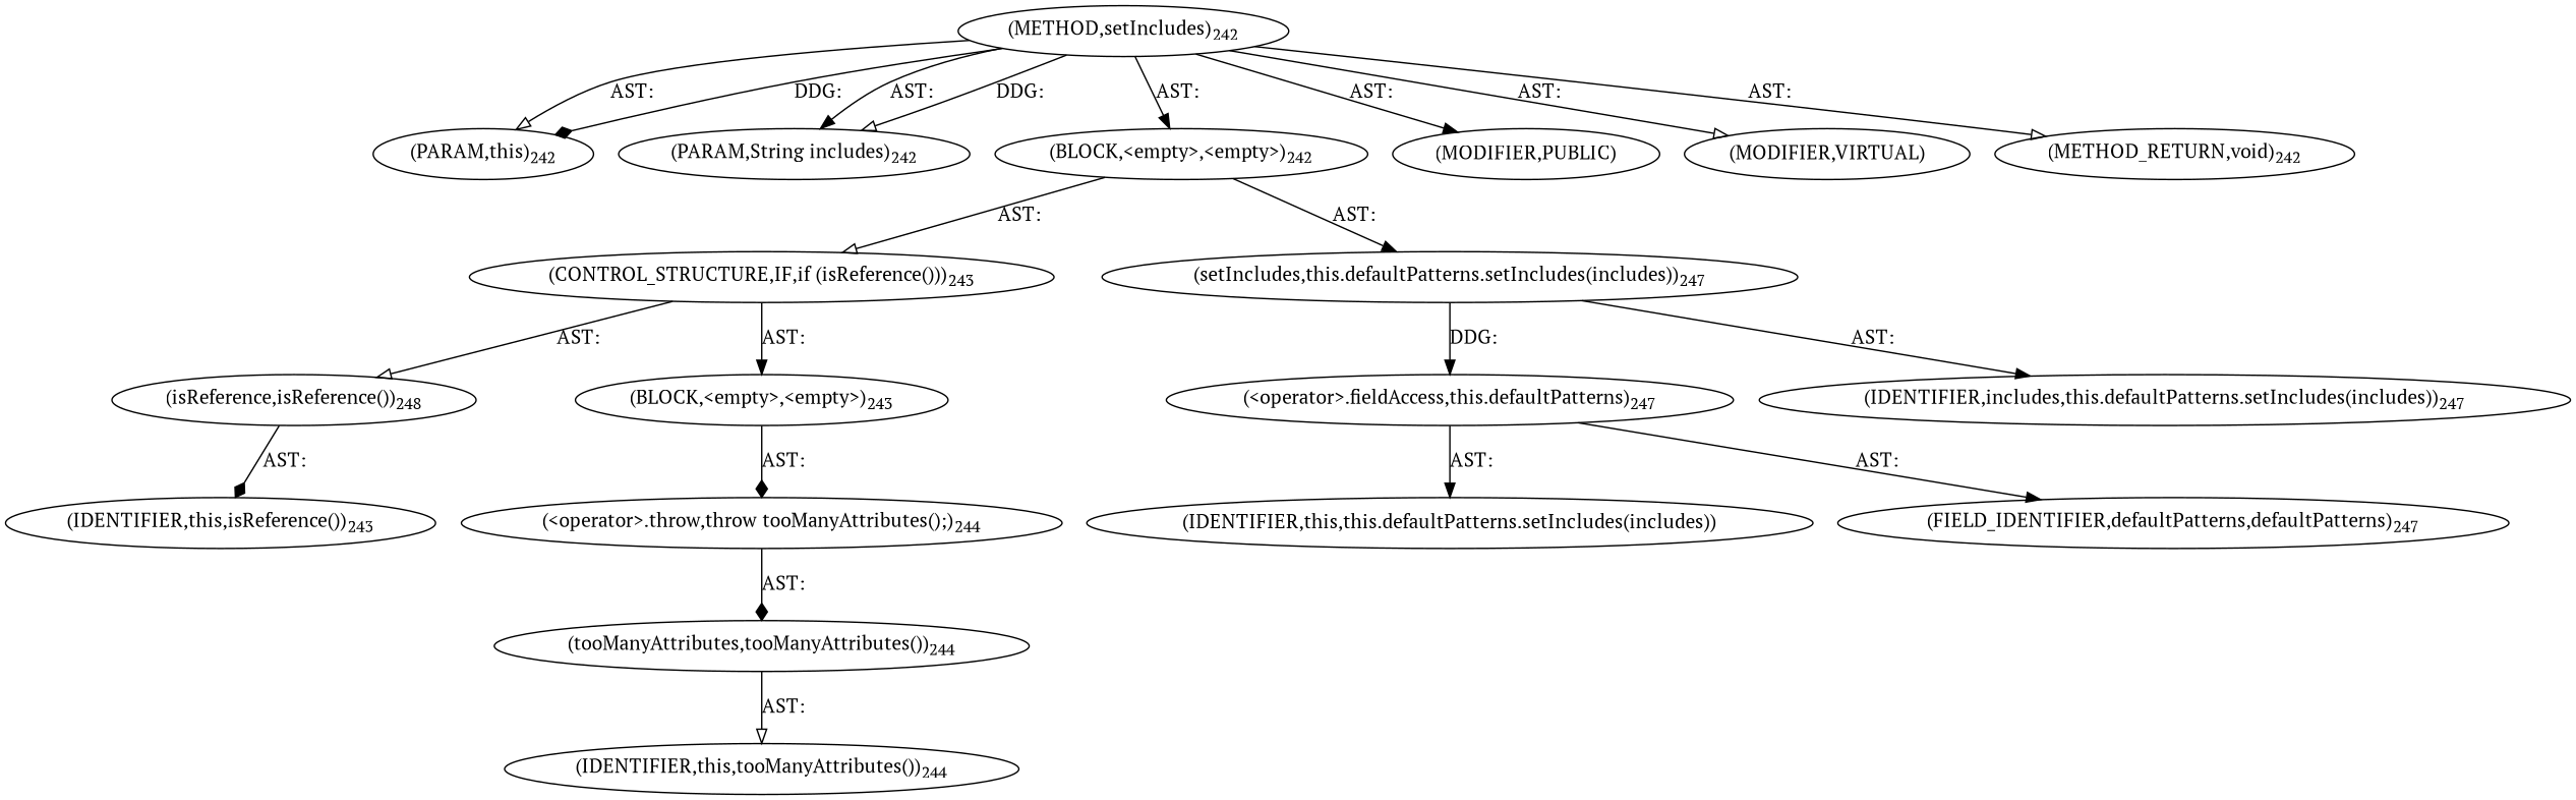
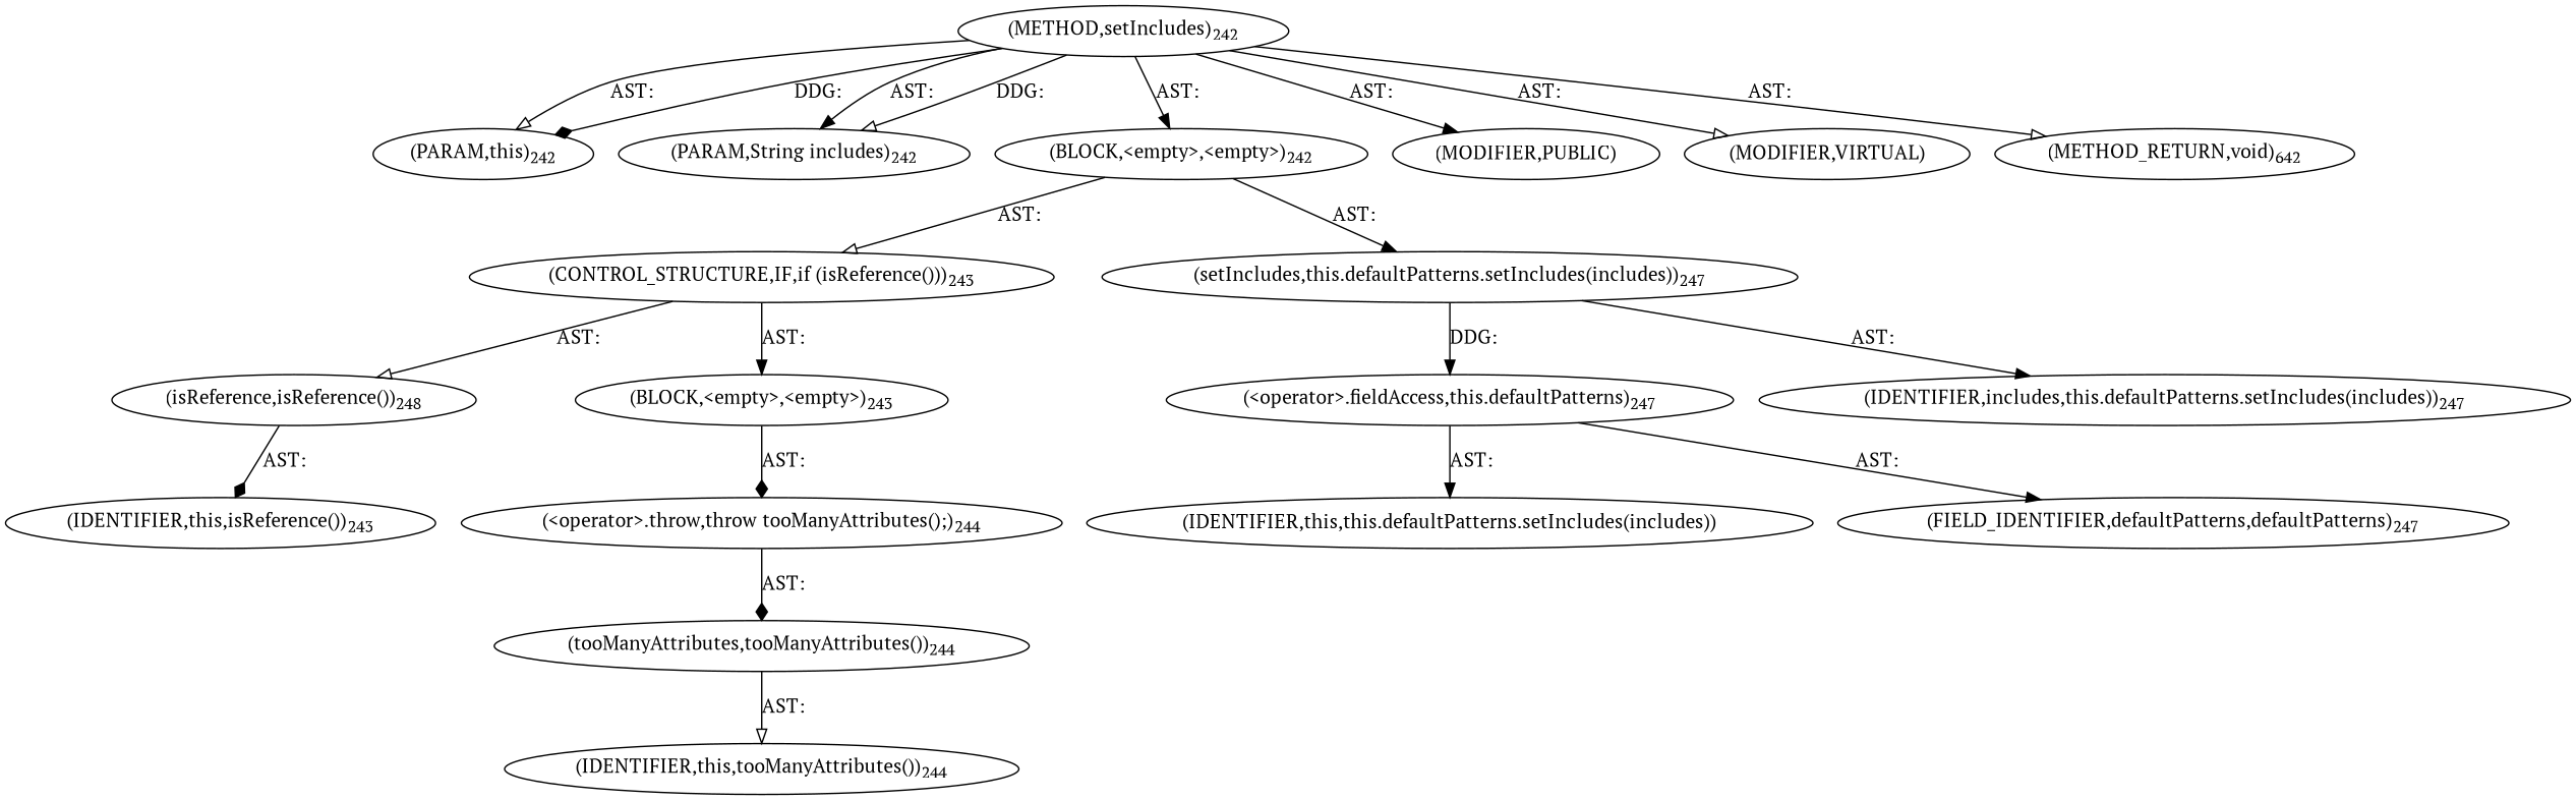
  digraph {
    fontname="PT Serif"
    node [fontname="PT Serif"]
    edge [arrowhead=normal fontname="PT Serif"]
    n1 [label=<(METHOD,setIncludes)<SUB>242</SUB>>]
    n2 [label=<(PARAM,this)<SUB>242</SUB>>]
    n3 [label=<(PARAM,String includes)<SUB>242</SUB>>]
    n4 [label=<(BLOCK,&lt;empty&gt;,&lt;empty&gt;)<SUB>242</SUB>>]
    n5 [label=<(MODIFIER,PUBLIC)>]
    n6 [label=<(MODIFIER,VIRTUAL)>]
-   n7 [label=<(METHOD_RETURN,void)<SUB>242</SUB>>]
+   n7 [label=<(METHOD_RETURN,void)<SUB>642</SUB>>]
    n8 [label=<(CONTROL_STRUCTURE,IF,if (isReference()))<SUB>243</SUB>>]
    n9 [label=<(setIncludes,this.defaultPatterns.setIncludes(includes))<SUB>247</SUB>>]
    n10 [label=<(isReference,isReference())<SUB>248</SUB>>]
    n11 [label=<(BLOCK,&lt;empty&gt;,&lt;empty&gt;)<SUB>243</SUB>>]
    n12 [label=<(&lt;operator&gt;.fieldAccess,this.defaultPatterns)<SUB>247</SUB>>]
    n13 [label=<(IDENTIFIER,includes,this.defaultPatterns.setIncludes(includes))<SUB>247</SUB>>]
    n14 [label=<(IDENTIFIER,this,isReference())<SUB>243</SUB>>]
    n15 [label=<(&lt;operator&gt;.throw,throw tooManyAttributes();)<SUB>244</SUB>>]
    n16 [label=<(tooManyAttributes,tooManyAttributes())<SUB>244</SUB>>]
    n17 [label=<(IDENTIFIER,this,tooManyAttributes())<SUB>244</SUB>>]
    n18 [label=<(IDENTIFIER,this,this.defaultPatterns.setIncludes(includes))>]
    n19 [label=<(FIELD_IDENTIFIER,defaultPatterns,defaultPatterns)<SUB>247</SUB>>]
    n1 -> n2 [arrowhead=onormal label="AST: "]
    n1 -> n2 [arrowhead=diamond label="DDG: "]
    n1 -> n3 [label="AST: "]
    n1 -> n3 [arrowhead=onormal label="DDG: "]
    n1 -> n4 [label="AST: "]
    n1 -> n5 [label="AST: "]
    n1 -> n6 [arrowhead=onormal label="AST: "]
    n1 -> n7 [arrowhead=onormal label="AST: "]
    n4 -> n8 [arrowhead=onormal label="AST: "]
    n4 -> n9 [label="AST: "]
    n8 -> n10 [arrowhead=onormal label="AST: "]
    n8 -> n11 [label="AST: "]
    n9 -> n12 [label="DDG: "]
    n9 -> n13 [label="AST: "]
    n10 -> n14 [arrowhead=diamond label="AST: "]
    n11 -> n15 [arrowhead=diamond label="AST: "]
    n12 -> n18 [label="AST: "]
    n12 -> n19 [label="AST: "]
    n15 -> n16 [arrowhead=diamond label="AST: "]
    n16 -> n17 [arrowhead=onormal label="AST: "]
  }
